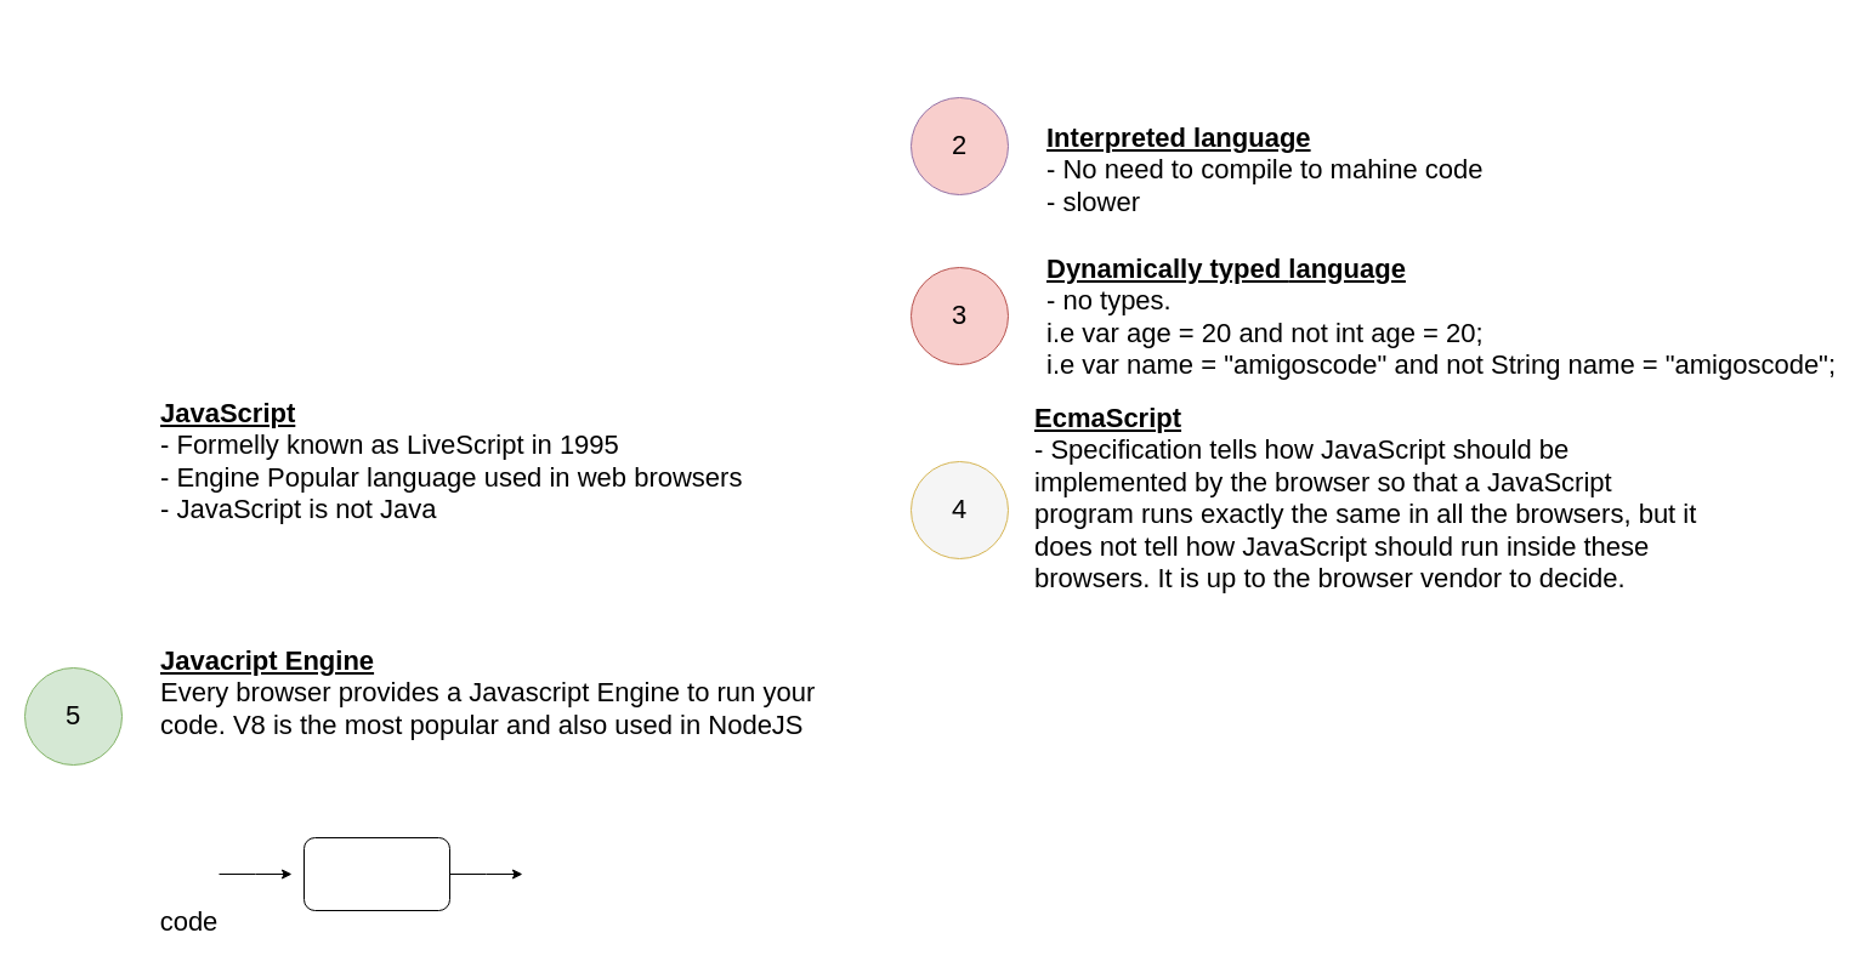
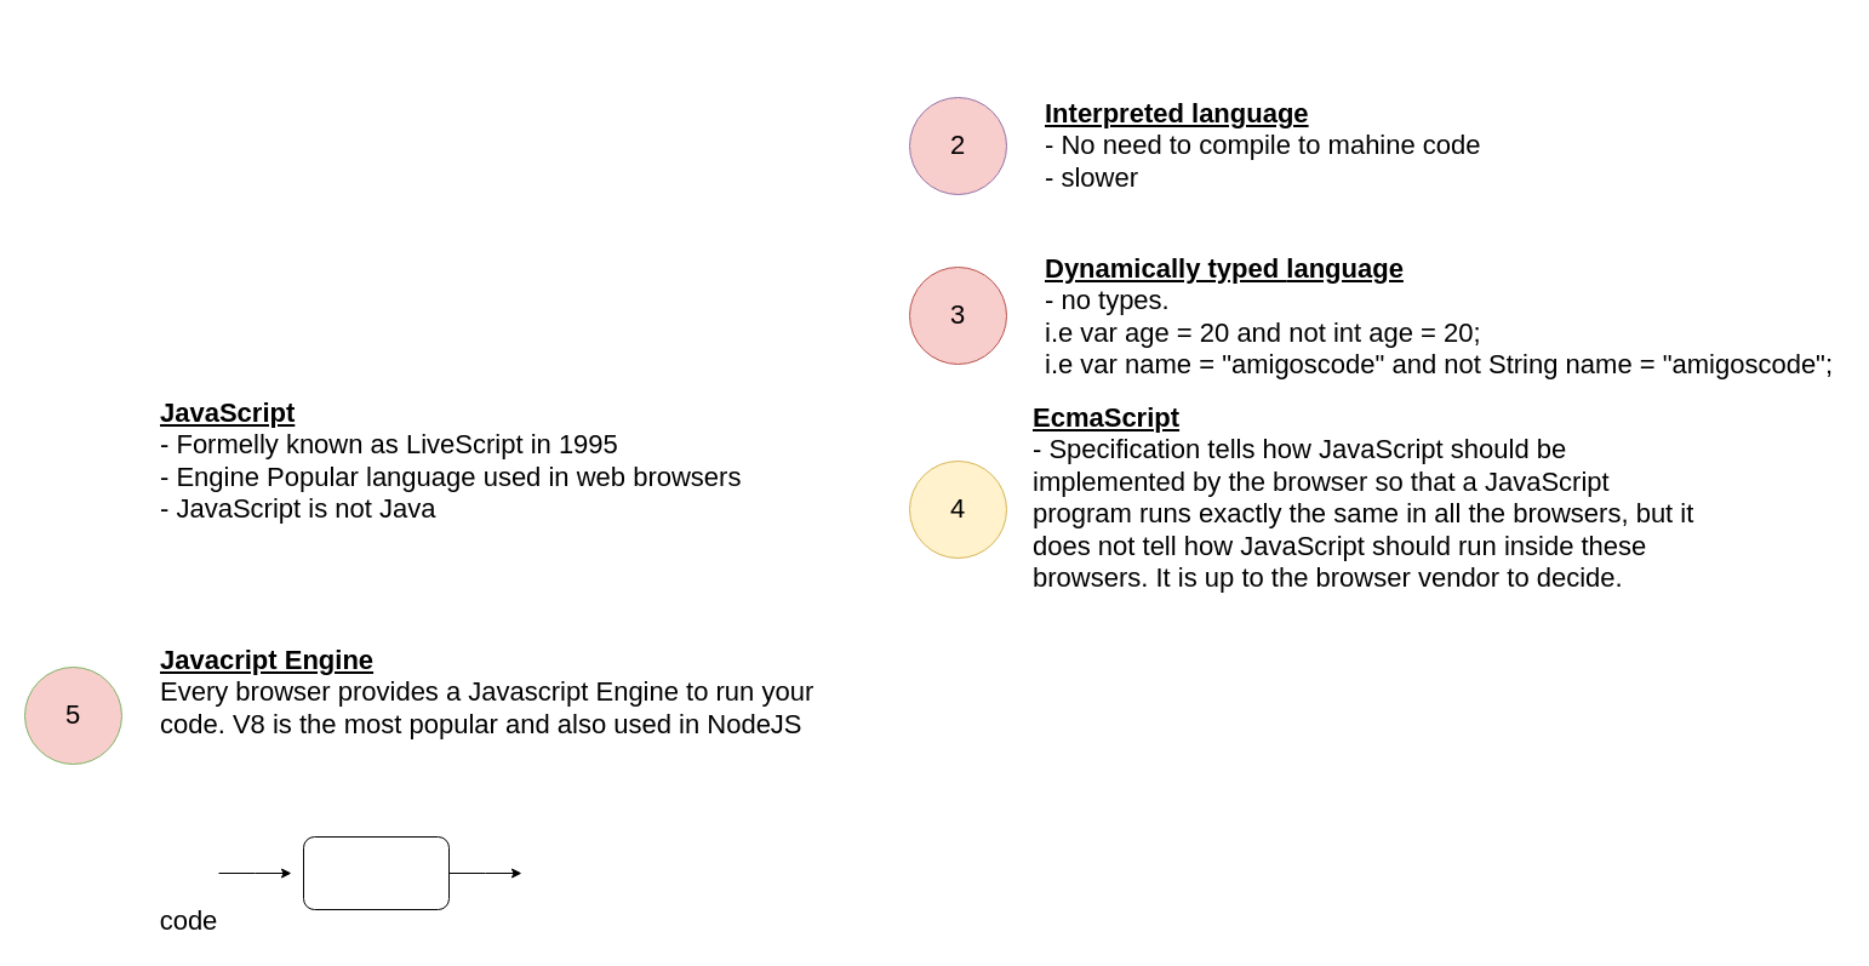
  <mxCell id="0" />
  <mxCell id="1" parent="0" />
  <mxCell id="2" value="" style="shape=image;verticalLabelPosition=bottom;labelBackgroundColor=#ffffff;verticalAlign=top;aspect=fixed;imageAspect=0;image=https://upload.wikimedia.org/wikipedia/commons/thumb/9/99/Unofficial_JavaScript_logo_2.svg/480px-Unofficial_JavaScript_logo_2.svg.png;" vertex="1" parent="1"><mxGeometry x="130" width="240" height="240" as="geometry" y="20" /></mxCell>
- <mxCell id="3" value="&lt;u&gt;&lt;b&gt;Interpreted language&lt;/b&gt;&lt;br&gt;&lt;/u&gt;&lt;font style=&quot;font-size: 22px&quot;&gt;- No need to compile to mahine code&lt;br&gt;- slower&lt;br&gt;&lt;/font&gt;" style="text;html=1;align=left;verticalAlign=middle;resizable=0;points=[];autosize=1;strokeColor=none;fontSize=22;" vertex="1" parent="1"><mxGeometry x="860" y="99" width="369" height="82" as="geometry" /></mxCell>
+ <mxCell id="3" value="&lt;u&gt;&lt;b&gt;Interpreted language&lt;/b&gt;&lt;br&gt;&lt;/u&gt;&lt;font style=&quot;font-size: 22px&quot;&gt;- No need to compile to mahine code&lt;br&gt;- slower&lt;br&gt;&lt;/font&gt;" style="text;html=1;align=left;verticalAlign=middle;resizable=0;points=[];autosize=1;strokeColor=none;fontSize=22;" vertex="1" parent="1"><mxGeometry x="860" y="79" width="369" height="82" as="geometry" /></mxCell>
  <mxCell id="4" value="&lt;u&gt;&lt;b&gt;JavaScript&lt;/b&gt;&lt;/u&gt;&lt;br&gt;- Formelly known as LiveScript in 1995&lt;br&gt;- Engine Popular language used in web browsers&lt;br&gt;- JavaScript is not Java" style="text;html=1;align=left;verticalAlign=middle;resizable=0;points=[];autosize=1;strokeColor=none;fontSize=22;" vertex="1" parent="1"><mxGeometry x="130" y="325" width="470" height="110" as="geometry" /></mxCell>
  <mxCell id="5" value="&lt;font style=&quot;font-size: 22px&quot;&gt;&lt;b&gt;&lt;u&gt;EcmaScript &lt;br&gt;&lt;/u&gt;&lt;/b&gt;- Specification tells how JavaScript should be implemented by the browser so that a JavaScript program runs exactly the same in all the browsers, but it does not tell how JavaScript should run inside these browsers. It is up to the browser vendor to decide.&lt;/font&gt;" style="text;whiteSpace=wrap;html=1;" vertex="1" parent="1"><mxGeometry x="850" y="325" width="550" height="60" as="geometry" /></mxCell>
  <mxCell id="6" value="&lt;font style=&quot;font-size: 22px&quot;&gt;&lt;span style=&quot;text-align: center&quot;&gt;&lt;u&gt;&lt;b&gt;Dynamically typed&amp;nbsp;&lt;/b&gt;&lt;/u&gt;&lt;/span&gt;&lt;u&gt;&lt;b&gt;language&lt;/b&gt;&lt;/u&gt;&lt;span style=&quot;text-align: center&quot;&gt;&lt;u&gt;&lt;b&gt;&lt;br&gt;&lt;/b&gt;&lt;/u&gt;&lt;/span&gt;- no types. &lt;br&gt;i.e var age = 20 and not int age = 20;&lt;br&gt;i.e var name = &quot;amigoscode&quot; and not String name = &quot;amigoscode&quot;;&lt;br&gt;&lt;/font&gt;" style="text;html=1;align=left;verticalAlign=middle;resizable=0;points=[];autosize=1;strokeColor=none;fontSize=22;" vertex="1" parent="1"><mxGeometry x="860" y="207" width="660" height="107" as="geometry" /></mxCell>
  <mxCell id="7" value="2" style="ellipse;whiteSpace=wrap;html=1;aspect=fixed;fontSize=22;align=center;fillColor=#f8cecc;strokeColor=#9673a6;" vertex="1" parent="1"><mxGeometry x="750" y="80" width="80" height="80" as="geometry" /></mxCell>
  <mxCell id="8" value="3" style="ellipse;whiteSpace=wrap;html=1;aspect=fixed;fontSize=22;align=center;fillColor=#f8cecc;strokeColor=#b85450;" vertex="1" parent="1"><mxGeometry x="750" y="220" width="80" height="80" as="geometry" /></mxCell>
- <mxCell id="9" value="4" style="ellipse;whiteSpace=wrap;html=1;aspect=fixed;fontSize=22;align=center;fillColor=#f5f5f5;strokeColor=#d6b656;" vertex="1" parent="1"><mxGeometry x="750" y="380" width="80" height="80" as="geometry" /></mxCell>
+ <mxCell id="9" value="4" style="ellipse;whiteSpace=wrap;html=1;aspect=fixed;fontSize=22;align=center;fillColor=#fff2cc;strokeColor=#d6b656;" vertex="1" parent="1"><mxGeometry x="750" y="380" width="80" height="80" as="geometry" /></mxCell>
  <mxCell id="10" value="&lt;font style=&quot;font-size: 22px&quot;&gt;&lt;b&gt;&lt;u&gt;Javacript Engine&lt;br&gt;&lt;/u&gt;&lt;/b&gt;Every browser provides a Javascript Engine to run your code. V8 is the most popular and also used in NodeJS&lt;/font&gt;" style="text;whiteSpace=wrap;html=1;" vertex="1" parent="1"><mxGeometry x="130" y="525" width="550" height="60" as="geometry" /></mxCell>
- <mxCell id="11" value="5" style="ellipse;whiteSpace=wrap;html=1;aspect=fixed;fontSize=22;align=center;fillColor=#d5e8d4;strokeColor=#82b366;" vertex="1" parent="1"><mxGeometry x="20" y="550" width="80" height="80" as="geometry" /></mxCell>
+ <mxCell id="11" value="5" style="ellipse;whiteSpace=wrap;html=1;aspect=fixed;fontSize=22;align=center;fillColor=#f8cecc;strokeColor=#82b366;" vertex="1" parent="1"><mxGeometry x="20" y="550" width="80" height="80" as="geometry" /></mxCell>
  <mxCell id="12" style="edgeStyle=orthogonalEdgeStyle;rounded=0;orthogonalLoop=1;jettySize=auto;html=1;fontSize=22;" edge="1" parent="1" source="13"><mxGeometry relative="1" as="geometry"><mxPoint x="240" y="720" as="targetPoint" /></mxGeometry></mxCell>
  <mxCell id="13" value="" style="shape=image;verticalLabelPosition=bottom;labelBackgroundColor=#ffffff;verticalAlign=top;aspect=fixed;imageAspect=0;image=https://upload.wikimedia.org/wikipedia/commons/thumb/9/99/Unofficial_JavaScript_logo_2.svg/480px-Unofficial_JavaScript_logo_2.svg.png;" vertex="1" parent="1"><mxGeometry x="130" y="695" width="50" height="50" as="geometry" /></mxCell>
  <mxCell id="14" style="edgeStyle=orthogonalEdgeStyle;rounded=0;orthogonalLoop=1;jettySize=auto;html=1;fontSize=22;" edge="1" parent="1" source="15"><mxGeometry relative="1" as="geometry"><mxPoint x="430" y="720" as="targetPoint" /></mxGeometry></mxCell>
  <mxCell id="15" value="" style="rounded=1;whiteSpace=wrap;html=1;fontSize=22;align=center;" vertex="1" parent="1"><mxGeometry x="250" y="690" width="120" height="60" as="geometry" /></mxCell>
  <mxCell id="16" value="" style="shape=image;verticalLabelPosition=bottom;labelBackgroundColor=#ffffff;verticalAlign=top;aspect=fixed;imageAspect=0;image=https://v8.dev/_img/v8.svg;" vertex="1" parent="1"><mxGeometry x="290" y="700" width="50" height="50" as="geometry" /></mxCell>
  <mxCell id="17" value="" style="shape=image;verticalLabelPosition=bottom;labelBackgroundColor=#ffffff;verticalAlign=top;aspect=fixed;imageAspect=0;image=https://cdn0.iconfinder.com/data/icons/mobile-phone-componets-1/144/mobile-icon_07-512.png;" vertex="1" parent="1"><mxGeometry x="440" y="695" width="50" height="50" as="geometry" /></mxCell>
  <mxCell id="18" value="code" style="text;html=1;align=center;verticalAlign=middle;resizable=0;points=[];autosize=1;strokeColor=none;fontSize=22;" vertex="1" parent="1"><mxGeometry x="125" y="745" width="60" height="30" as="geometry" /></mxCell>
  <mxCell id="19" value="" style="shape=image;verticalLabelPosition=bottom;labelBackgroundColor=#ffffff;verticalAlign=top;aspect=fixed;imageAspect=0;image=https://upload.wikimedia.org/wikipedia/commons/thumb/a/a5/Google_Chrome_icon_%28September_2014%29.svg/2048px-Google_Chrome_icon_%28September_2014%29.svg.png;" vertex="1" parent="1"><mxGeometry x="869" y="567" width="100.81" height="100.81" as="geometry" /></mxCell>
  <mxCell id="20" value="" style="shape=image;verticalLabelPosition=bottom;labelBackgroundColor=#ffffff;verticalAlign=top;aspect=fixed;imageAspect=0;image=https://upload.wikimedia.org/wikipedia/commons/thumb/a/a0/Firefox_logo%2C_2019.svg/1200px-Firefox_logo%2C_2019.svg.png;" vertex="1" parent="1"><mxGeometry x="1001" y="557" width="105" height="109.2" as="geometry" /></mxCell>
